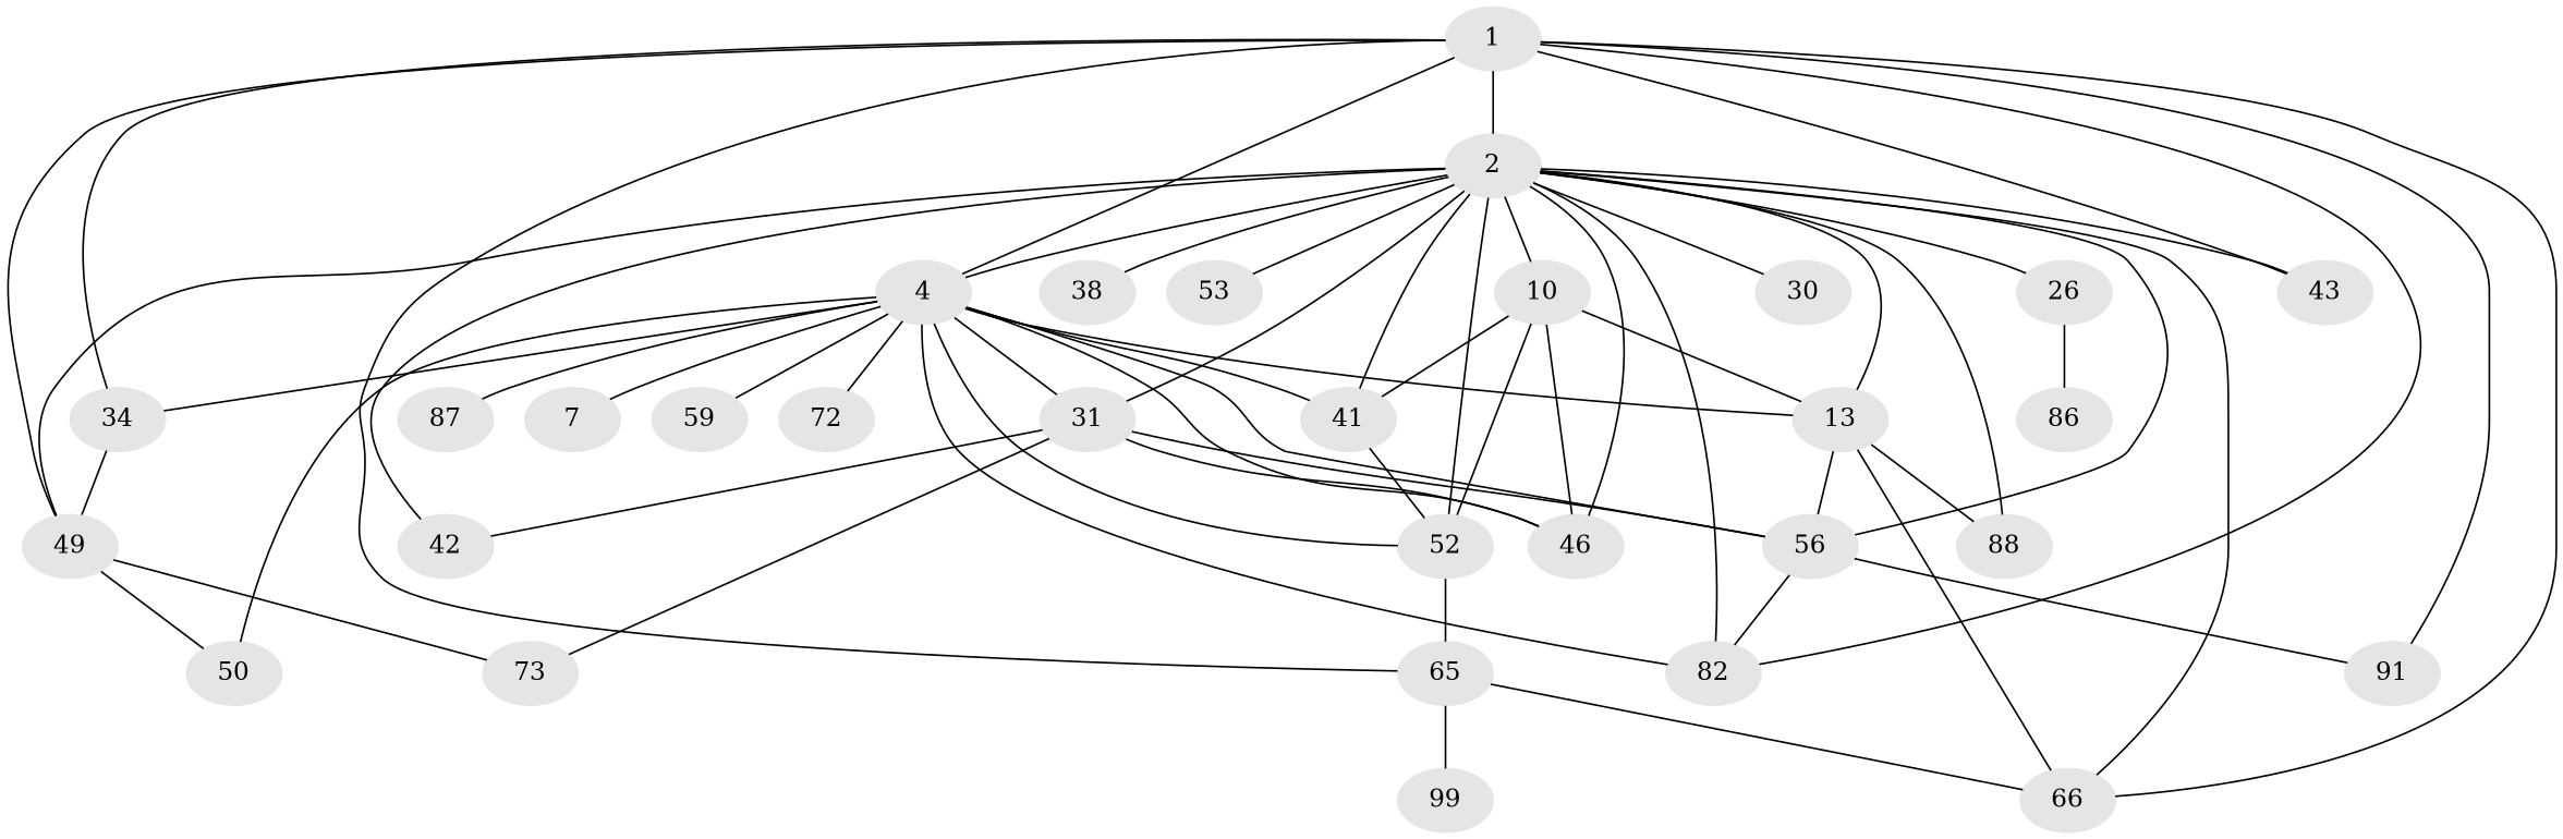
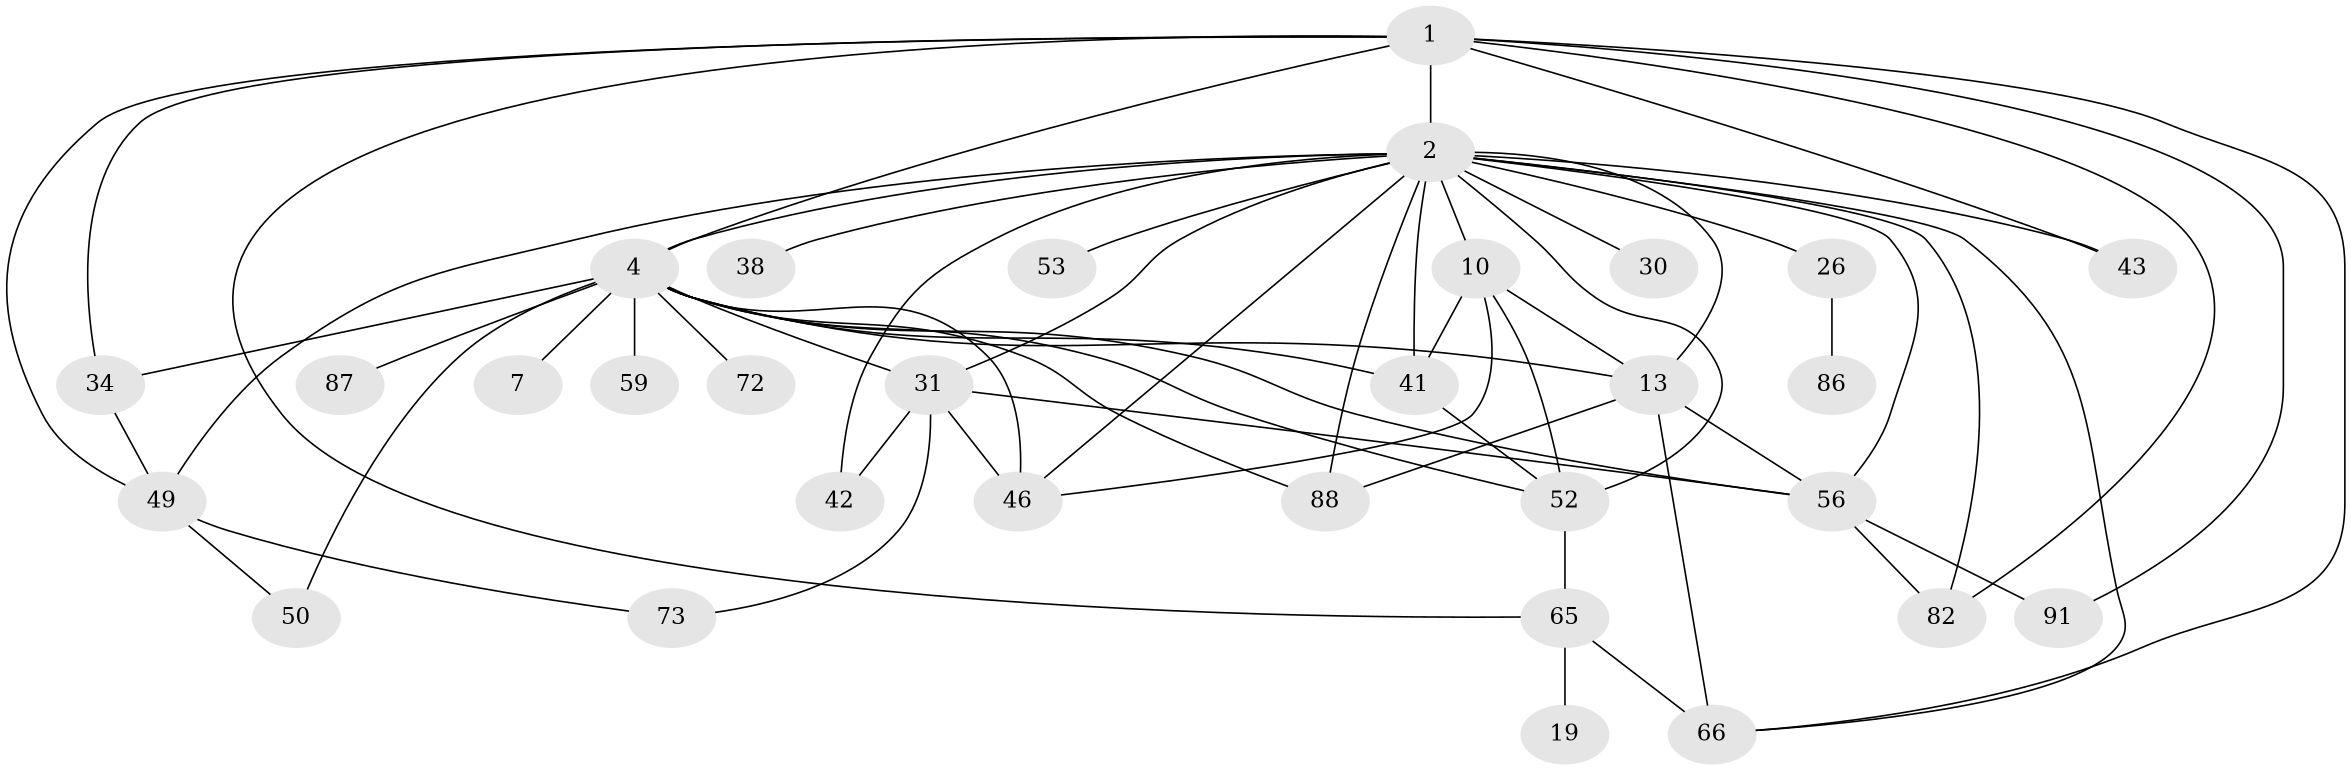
  graph {
    node [color=gray90 style=filled]
    1 [super="+33"]
    2 [super="+5+3+22+28"]
    4 [super="+6+96+9+18"]
    34 [super="+106+54+69"]
    43
    49 [super="+84+80"]
    65 [super="+85"]
    66 [super="+90+75"]
    82 [super="+100+89"]
    91
    10 [super="+20+77+16"]
    13 [super="+37+40"]
    26
    30
    31 [super="+51"]
    38 [super="+94"]
    41 [super="+71"]
    42 [super="+95"]
    46 [super="+83"]
    52 [super="+64"]
    53
    56 [super="+63+58"]
    88 [super="+97"]
    7 [super="+15"]
    50
    59
    n27 [label=72]
    87
    73
-   99
+   99 [label=19]
    86
    1 -- 2
    1 -- 4
    1 -- 34
    1 -- 43
    1 -- 49
    1 -- 65
    1 -- 66
    1 -- 82
    1 -- 91
    2 -- 4
    2 -- 43
    2 -- 49 [weight=2]
    2 -- 66
    2 -- 82 [weight=2]
    2 -- 10 [weight=3]
    2 -- 13
    2 -- 26
    2 -- 30
    2 -- 31 [weight=2]
    2 -- 38
    2 -- 41
    2 -- 42 [weight=2]
    2 -- 46
    2 -- 52 [weight=2]
    2 -- 53 [weight=2]
    2 -- 56
    2 -- 88
    4 -- 34 [weight=2]
-   4 -- 82
+   4 -- 88
    4 -- 13
    4 -- 31
    4 -- 41
    4 -- 46
    4 -- 52
    4 -- 56
    4 -- 7 [weight=2]
    4 -- 50
    4 -- 59
    4 -- n27
    4 -- 87
    34 -- 49
    49 -- 50
    49 -- 73
    65 -- 66
    65 -- 99
    10 -- 13
    10 -- 41 [weight=2]
    10 -- 46
    10 -- 52
    13 -- 66
    13 -- 56
    13 -- 88
    26 -- 86
    31 -- 42
    31 -- 46
    31 -- 56
    31 -- 73
    41 -- 52
    52 -- 65
    56 -- 82
    56 -- 91
  }
